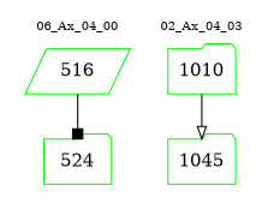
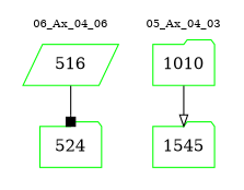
  digraph {
    node [color=green shape=folder]
    edge [color=black]
    n1 [label=516 shape=parallelogram]
    n2 [label=524]
    n3 [label=1010]
-   n4 [label=1045]
+   n4 [label=1545]
    subgraph cluster_1 {
      color=white
      fontsize=10
-     label="06_Ax_04_00"
+     label="06_Ax_04_06"
      n1
      n2
    }
    subgraph cluster_2 {
      color=white
      fontsize=10
-     label="02_Ax_04_03"
+     label="05_Ax_04_03"
      n3
      n4
    }
    n1 -> n2 [arrowhead=box]
    n3 -> n4 [arrowhead=onormal]
  }
